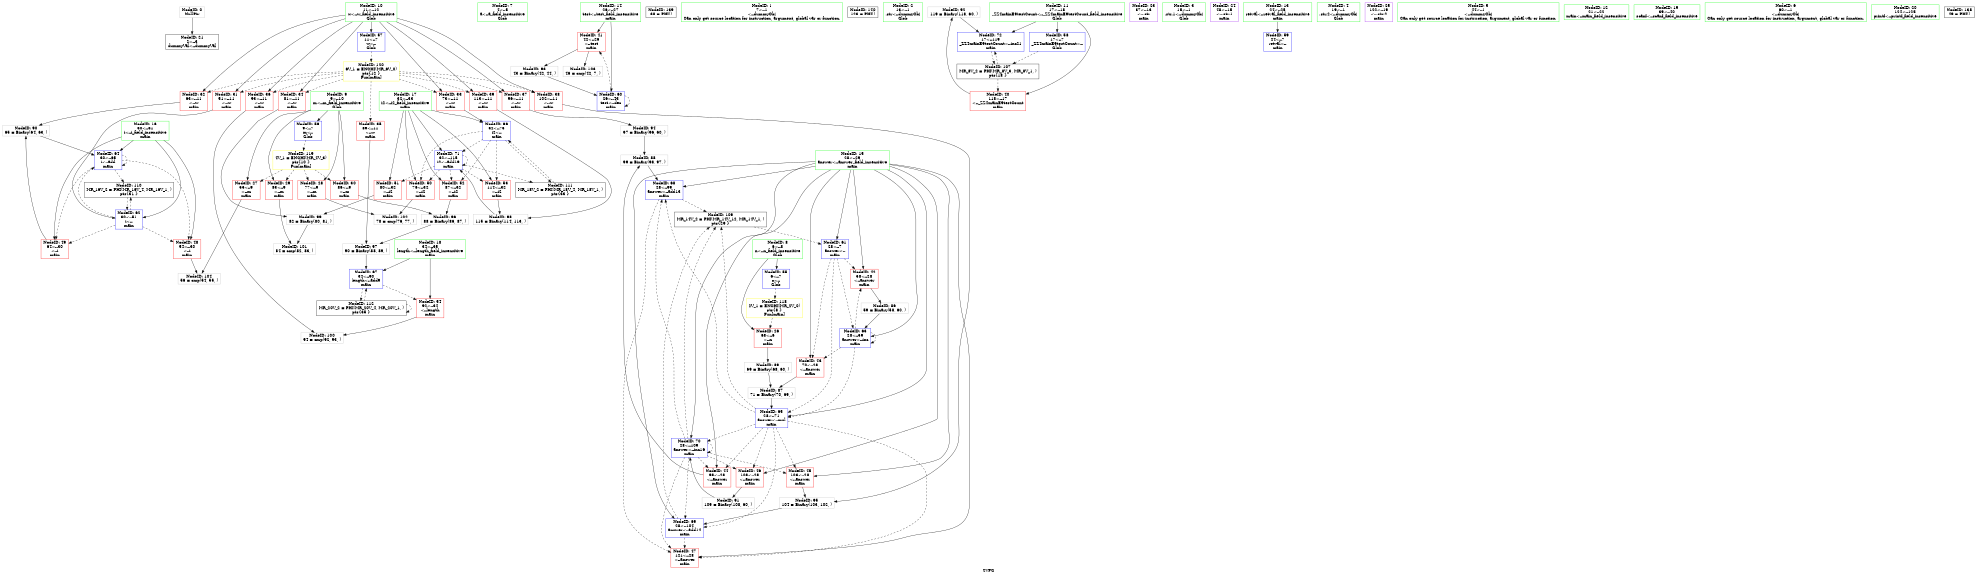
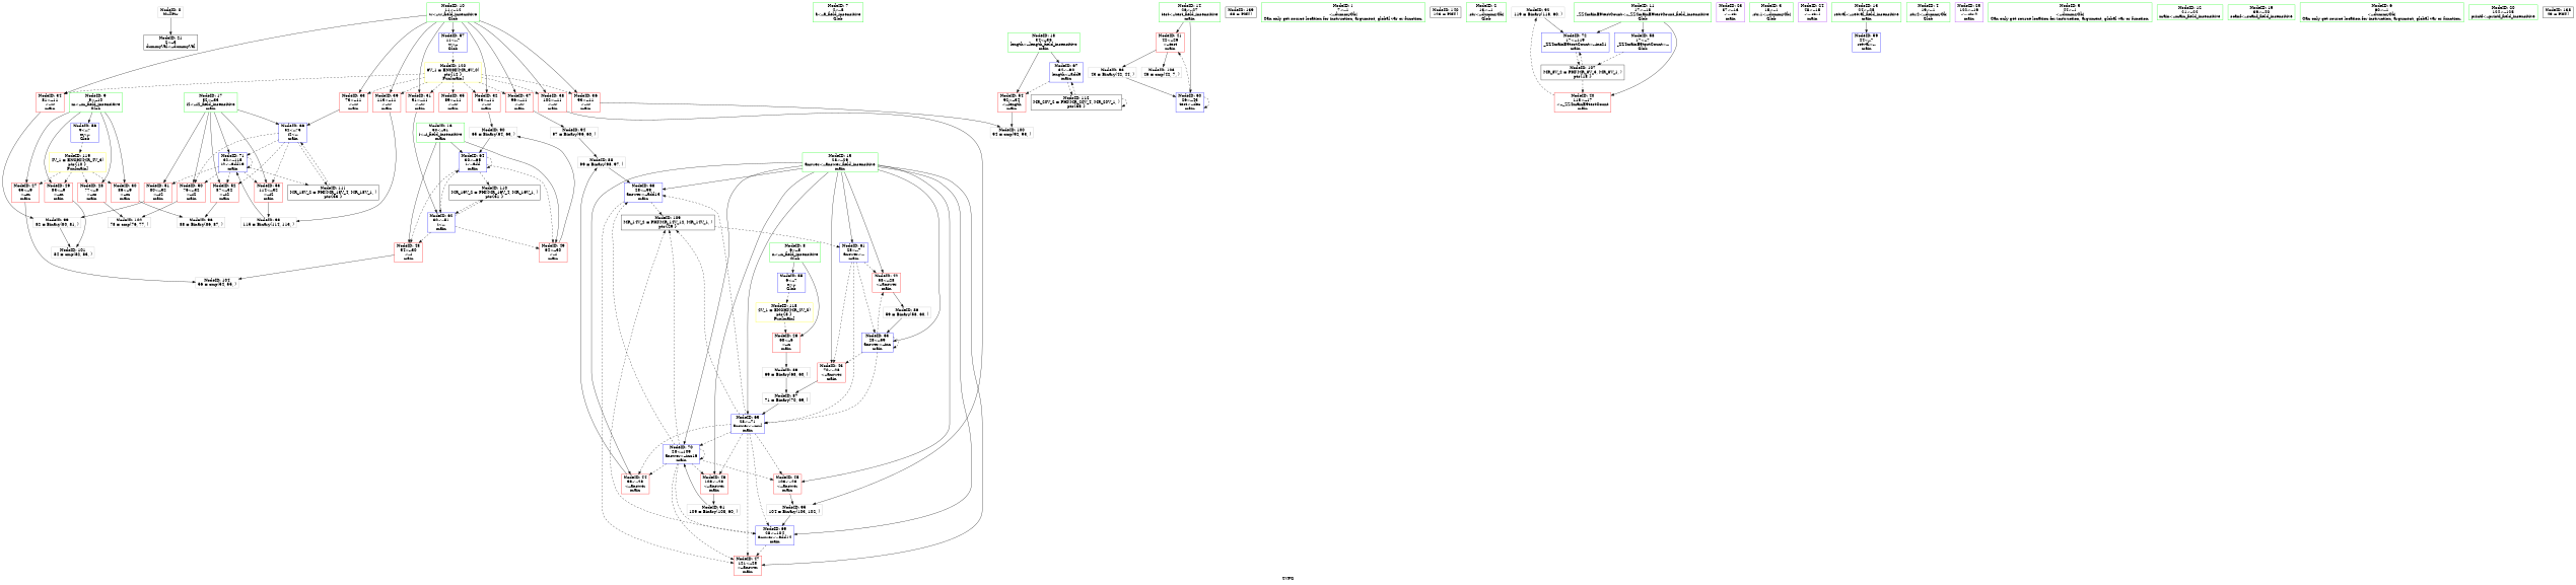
  digraph {
    label=SVFG
    node [color=red shape=record]
    edge [style=solid]
    n1 [color=grey label="{NodeID: 0\nNullPtr}"]
    n2 [color=black label="{NodeID: 21\n2\<--3\ndummyVal\<--dummyVal\n}"]
    n3 [color=grey label="{NodeID: 90\n65 = Binary(64, 63, )\n}"]
    n4 [color=blue label="{NodeID: 64\n30\<--65\ni\<--add\nmain\n}"]
    n5 [label="{NodeID: 49\n64\<--30\n\<--i\nmain\n}"]
    n6 [label="{NodeID: 48\n54\<--30\n\<--i\nmain\n}"]
    n7 [color=black label="{NodeID: 110\nMR_16V_2 = PHI(MR_16V_4, MR_16V_1, )\npts\{31 \}\n}"]
    n8 [color=grey label="{NodeID: 104\n56 = cmp(54, 55, )\n}"]
    n9 [color=blue label="{NodeID: 62\n30\<--51\ni\<--\nmain\n}"]
    n10 [color=green label="{NodeID: 7\n4\<--5\na\<--a_field_insensitive\nGlob }"]
-   n11 [color=grey label="{NodeID: 97\n90 = Binary(88, 89, )\n}"]
    n12 [color=blue label="{NodeID: 67\n34\<--90\nlength\<--add9\nmain\n}"]
    n13 [color=black label="{NodeID: 112\nMR_20V_2 = PHI(MR_20V_4, MR_20V_1, )\npts\{35 \}\n}"]
    n14 [label="{NodeID: 54\n92\<--34\n\<--length\nmain\n}"]
    n15 [color=grey label="{NodeID: 100\n94 = cmp(92, 93, )\n}"]
    n16 [color=green label="{NodeID: 14\n26\<--27\ntest\<--test_field_insensitive\nmain\n}"]
    n17 [label="{NodeID: 41\n42\<--26\n\<--test\nmain\n}"]
    n18 [color=blue label="{NodeID: 60\n26\<--43\ntest\<--dec\nmain\n}"]
    n19 [color=grey label="{NodeID: 93\n43 = Binary(42, 44, )\n}"]
    n20 [color=grey label="{NodeID: 103\n46 = cmp(42, 7, )\n}"]
    n21 [color=black label="{NodeID: 111\nMR_18V_2 = PHI(MR_18V_4, MR_18V_1, )\npts\{33 \}\n}"]
    n22 [color=blue label="{NodeID: 66\n32\<--73\ni2\<--\nmain\n}"]
    n23 [color=blue label="{NodeID: 71\n32\<--115\ni2\<--add19\nmain\n}"]
    n24 [label="{NodeID: 50\n76\<--32\n\<--i2\nmain\n}"]
    n25 [label="{NodeID: 52\n87\<--32\n\<--i2\nmain\n}"]
    n26 [label="{NodeID: 53\n114\<--32\n\<--i2\nmain\n}"]
    n27 [label="{NodeID: 51\n80\<--32\n\<--i2\nmain\n}"]
    n28 [color=grey label="{NodeID: 102\n78 = cmp(76, 77, )\n}"]
    n29 [color=grey label="{NodeID: 99\n82 = Binary(80, 81, )\n}"]
    n30 [color=grey label="{NodeID: 96\n88 = Binary(86, 87, )\n}"]
    n31 [color=grey label="{NodeID: 98\n115 = Binary(114, 113, )\n}"]
    n32 [label="{NodeID: 28\n77\<--9\n\<--m\nmain\n}"]
    n33 [color=yellow label="{NodeID: 118\n2V_1 = ENCHI(MR_2V_0)\npts\{8 \}\nFun[main]}" style=double]
    n34 [label="{NodeID: 26\n68\<--6\n\<--n\nmain\n}"]
    n35 [color=grey label="{NodeID: 89\n69 = Binary(68, 60, )\n}"]
    n36 [color=grey label="{NodeID: 87\n71 = Binary(70, 69, )\n}"]
    n37 [label="{NodeID: 35\n89\<--11\n\<--w\nmain\n}"]
    n38 [label="{NodeID: 42\n58\<--28\n\<--answer\nmain\n}"]
    n39 [color=grey label="{NodeID: 86\n59 = Binary(58, 60, )\n}"]
    n40 [color=blue label="{NodeID: 63\n28\<--59\nanswer\<--inc\nmain\n}"]
    n41 [label="{NodeID: 43\n70\<--28\n\<--answer\nmain\n}"]
    n42 [color=blue label="{NodeID: 65\n28\<--71\nanswer\<--mul\nmain\n}"]
    n43 [color=black label="{NodeID: 139\n38 = PHI()\n}"]
    n44 [color=blue label="{NodeID: 56\n9\<--7\nm\<--\nGlob }"]
    n45 [color=yellow label="{NodeID: 119\n4V_1 = ENCHI(MR_4V_3)\npts\{10 \}\nFun[main]}" style=double]
    n46 [label="{NodeID: 29\n83\<--9\n\<--m\nmain\n}"]
    n47 [label="{NodeID: 27\n55\<--9\n\<--m\nmain\n}"]
    n48 [label="{NodeID: 30\n86\<--9\n\<--m\nmain\n}"]
    n49 [color=grey label="{NodeID: 101\n84 = cmp(82, 83, )\n}"]
    n50 [color=blue label="{NodeID: 70\n28\<--109\nanswer\<--inc16\nmain\n}"]
    n51 [label="{NodeID: 44\n98\<--28\n\<--answer\nmain\n}"]
    n52 [label="{NodeID: 45\n103\<--28\n\<--answer\nmain\n}"]
    n53 [label="{NodeID: 46\n108\<--28\n\<--answer\nmain\n}"]
    n54 [label="{NodeID: 47\n121\<--28\n\<--answer\nmain\n}"]
    n55 [color=blue label="{NodeID: 68\n28\<--99\nanswer\<--add13\nmain\n}"]
    n56 [color=blue label="{NodeID: 69\n28\<--104\nanswer\<--add14\nmain\n}"]
    n57 [color=black label="{NodeID: 109\nMR_14V_2 = PHI(MR_14V_12, MR_14V_1, )\npts\{29 \}\n}"]
    n58 [color=grey label="{NodeID: 88\n99 = Binary(98, 97, )\n}"]
    n59 [color=grey label="{NodeID: 95\n104 = Binary(103, 102, )\n}"]
    n60 [color=grey label="{NodeID: 91\n109 = Binary(108, 60, )\n}"]
    n61 [color=blue label="{NodeID: 61\n28\<--7\nanswer\<--\nmain\n}"]
    n62 [color=green label="{NodeID: 1\n7\<--1\n\<--dummyObj\nCan only get source location for instruction, argument, global var or function.}"]
    n63 [color=green label="{NodeID: 8\n6\<--8\nn\<--n_field_insensitive\nGlob }"]
    n64 [color=blue label="{NodeID: 55\n6\<--7\nn\<--\nGlob }"]
    n65 [color=green label="{NodeID: 15\n28\<--29\nanswer\<--answer_field_insensitive\nmain\n}"]
    n66 [label="{NodeID: 36\n93\<--11\n\<--w\nmain\n}"]
    n67 [color=black label="{NodeID: 140\n123 = PHI()\n}"]
    n68 [color=blue label="{NodeID: 57\n11\<--7\nw\<--\nGlob }"]
    n69 [color=yellow label="{NodeID: 120\n6V_1 = ENCHI(MR_6V_0)\npts\{12 \}\nFun[main]}" style=double]
    n70 [label="{NodeID: 31\n51\<--11\n\<--w\nmain\n}"]
    n71 [label="{NodeID: 32\n63\<--11\n\<--w\nmain\n}"]
    n72 [label="{NodeID: 33\n73\<--11\n\<--w\nmain\n}"]
    n73 [label="{NodeID: 34\n81\<--11\n\<--w\nmain\n}"]
    n74 [label="{NodeID: 37\n96\<--11\n\<--w\nmain\n}"]
    n75 [label="{NodeID: 38\n102\<--11\n\<--w\nmain\n}"]
    n76 [label="{NodeID: 39\n113\<--11\n\<--w\nmain\n}"]
    n77 [color=grey label="{NodeID: 94\n97 = Binary(96, 60, )\n}"]
    n78 [color=green label="{NodeID: 2\n13\<--1\n.str\<--dummyObj\nGlob }"]
    n79 [color=grey label="{NodeID: 92\n119 = Binary(118, 60, )\n}"]
    n80 [color=blue label="{NodeID: 72\n17\<--119\n_ZZ4mainE9testCount\<--inc21\nmain\n}"]
    n81 [color=black label="{NodeID: 107\nMR_8V_2 = PHI(MR_8V_3, MR_8V_1, )\npts\{18 \}\n}"]
    n82 [label="{NodeID: 40\n118\<--17\n\<--_ZZ4mainE9testCount\nmain\n}"]
    n83 [color=green label="{NodeID: 9\n9\<--10\nm\<--m_field_insensitive\nGlob }"]
    n84 [color=green label="{NodeID: 16\n30\<--31\ni\<--i_field_insensitive\nmain\n}"]
    n85 [color=purple label="{NodeID: 23\n37\<--13\n\<--.str\nmain\n}"]
    n86 [color=blue label="{NodeID: 58\n17\<--7\n_ZZ4mainE9testCount\<--\nGlob }"]
    n87 [color=green label="{NodeID: 3\n15\<--1\n.str.1\<--dummyObj\nGlob }"]
    n88 [color=green label="{NodeID: 10\n11\<--12\nw\<--w_field_insensitive\nGlob }"]
    n89 [color=green label="{NodeID: 17\n32\<--33\ni2\<--i2_field_insensitive\nmain\n}"]
    n90 [color=purple label="{NodeID: 24\n48\<--15\n\<--.str.1\nmain\n}"]
    n91 [color=blue label="{NodeID: 59\n24\<--7\nretval\<--\nmain\n}"]
    n92 [color=green label="{NodeID: 4\n19\<--1\n.str.2\<--dummyObj\nGlob }"]
    n93 [color=green label="{NodeID: 11\n17\<--18\n_ZZ4mainE9testCount\<--_ZZ4mainE9testCount_field_insensitive\nGlob }"]
    n94 [color=green label="{NodeID: 18\n34\<--35\nlength\<--length_field_insensitive\nmain\n}"]
    n95 [color=purple label="{NodeID: 25\n122\<--19\n\<--.str.2\nmain\n}"]
    n96 [color=green label="{NodeID: 5\n44\<--1\n\<--dummyObj\nCan only get source location for instruction, argument, global var or function.}"]
    n97 [color=green label="{NodeID: 12\n21\<--22\nmain\<--main_field_insensitive\n}"]
    n98 [color=green label="{NodeID: 19\n39\<--40\nscanf\<--scanf_field_insensitive\n}"]
    n99 [color=green label="{NodeID: 6\n60\<--1\n\<--dummyObj\nCan only get source location for instruction, argument, global var or function.}"]
    n100 [color=green label="{NodeID: 13\n24\<--25\nretval\<--retval_field_insensitive\nmain\n}"]
    n101 [color=green label="{NodeID: 20\n124\<--125\nprintf\<--printf_field_insensitive\n}"]
    n102 [color=black label="{NodeID: 138\n49 = PHI()\n}"]
    n1 -> n2
    n3 -> n4
    n4 -> n4 [style=dashed]
    n4 -> n5 [style=dashed]
    n4 -> n6 [style=dashed]
    n4 -> n7 [style=dashed]
    n5 -> n3
    n6 -> n8
    n7 -> n9 [style=dashed]
    n9 -> n4 [style=dashed]
    n9 -> n5 [style=dashed]
    n9 -> n6 [style=dashed]
    n9 -> n7 [style=dashed]
-   n11 -> n12
    n12 -> n13 [style=dashed]
    n12 -> n14 [style=dashed]
    n13 -> n12 [style=dashed]
    n13 -> n13 [style=dashed]
    n14 -> n15
    n16 -> n17
    n16 -> n18
    n17 -> n19
    n17 -> n20
    n18 -> n17 [style=dashed]
    n18 -> n18 [style=dashed]
    n19 -> n18
    n21 -> n22 [style=dashed]
    n22 -> n21 [style=dashed]
    n22 -> n23 [style=dashed]
    n22 -> n24 [style=dashed]
    n22 -> n25 [style=dashed]
    n22 -> n26 [style=dashed]
    n23 -> n21 [style=dashed]
    n23 -> n23 [style=dashed]
    n23 -> n24 [style=dashed]
    n23 -> n25 [style=dashed]
    n23 -> n26 [style=dashed]
    n23 -> n27 [style=dashed]
    n24 -> n28
    n25 -> n30
    n26 -> n31
    n27 -> n29
    n29 -> n49
-   n30 -> n11
    n31 -> n23
    n32 -> n28
    n33 -> n34 [style=dashed]
    n34 -> n35
    n35 -> n36
    n36 -> n42
-   n37 -> n11
    n38 -> n39
    n39 -> n40
    n40 -> n38 [style=dashed]
    n40 -> n40 [style=dashed]
    n40 -> n41 [style=dashed]
    n40 -> n42 [style=dashed]
    n41 -> n36
    n42 -> n50 [style=dashed]
    n42 -> n51 [style=dashed]
    n42 -> n52 [style=dashed]
    n42 -> n53 [style=dashed]
    n42 -> n54 [style=dashed]
    n42 -> n55 [style=dashed]
    n42 -> n56 [style=dashed]
    n42 -> n57 [style=dashed]
    n44 -> n45 [style=dashed]
    n45 -> n32 [style=dashed]
    n45 -> n46 [style=dashed]
    n45 -> n47 [style=dashed]
    n45 -> n48 [style=dashed]
    n46 -> n49
    n47 -> n8
    n48 -> n30
    n50 -> n50 [style=dashed]
    n50 -> n51 [style=dashed]
    n50 -> n52 [style=dashed]
    n50 -> n53 [style=dashed]
    n50 -> n54 [style=dashed]
    n50 -> n55 [style=dashed]
    n50 -> n56 [style=dashed]
    n50 -> n57 [style=dashed]
    n51 -> n58
    n52 -> n59
    n53 -> n60
    n55 -> n54 [style=dashed]
    n55 -> n57 [style=dashed]
    n56 -> n54 [style=dashed]
    n56 -> n57 [style=dashed]
    n57 -> n61 [style=dashed]
    n58 -> n55
    n59 -> n56
    n60 -> n50
    n61 -> n38 [style=dashed]
    n61 -> n40 [style=dashed]
    n61 -> n41 [style=dashed]
    n61 -> n42 [style=dashed]
    n63 -> n34
    n63 -> n64
    n64 -> n33 [style=dashed]
    n65 -> n38
    n65 -> n40
    n65 -> n41
    n65 -> n42
    n65 -> n50
    n65 -> n51
    n65 -> n52
    n65 -> n53
    n65 -> n54
    n65 -> n55
    n65 -> n56
    n65 -> n61
    n66 -> n15
    n68 -> n69 [style=dashed]
    n69 -> n37 [style=dashed]
    n69 -> n66 [style=dashed]
    n69 -> n70 [style=dashed]
    n69 -> n71 [style=dashed]
    n69 -> n72 [style=dashed]
    n69 -> n73 [style=dashed]
    n69 -> n74 [style=dashed]
    n69 -> n75 [style=dashed]
    n69 -> n76 [style=dashed]
    n70 -> n9
    n71 -> n3
    n72 -> n22
    n73 -> n29
    n74 -> n77
    n75 -> n59
    n76 -> n31
    n77 -> n58
    n79 -> n80
    n80 -> n81 [style=dashed]
    n81 -> n80 [style=dashed]
    n81 -> n82 [style=dashed]
-   n82 -> n79
+   n82 -> n79 [style=dashed]
    n83 -> n32
    n83 -> n44
    n83 -> n46
    n83 -> n47
    n83 -> n48
    n84 -> n4
    n84 -> n5
    n84 -> n6
    n84 -> n9
    n86 -> n81 [style=dashed]
    n88 -> n66
    n88 -> n68
    n88 -> n70
    n88 -> n71
    n88 -> n72
    n88 -> n73
    n88 -> n74
    n88 -> n75
    n88 -> n76
    n89 -> n22
    n89 -> n23
    n89 -> n24
    n89 -> n25
    n89 -> n26
    n89 -> n27
    n93 -> n80
    n93 -> n82
    n93 -> n86
    n94 -> n12
    n94 -> n14
    n100 -> n91
  }
